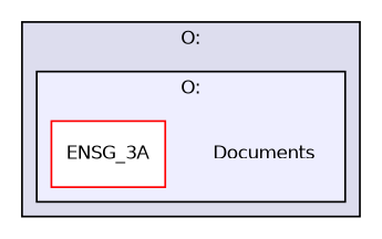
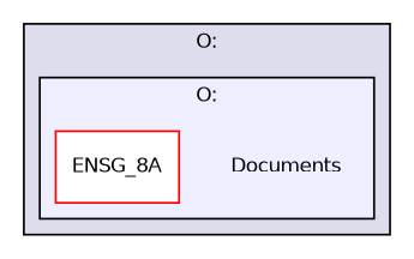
  digraph {
    compound=true
    node [fontname=Helvetica fontsize=10]
    n1 [label=Documents shape=plaintext]
-   n2 [color=red fillcolor=white label=ENSG_3A shape=box style=filled]
+   n2 [color=red fillcolor=white label=ENSG_8A shape=box style=filled]
    subgraph cluster_1 {
      bgcolor="#ddddee"
      fontname=Helvetica
      fontsize=10
      label="O:"
      pencolor=black
      subgraph cluster_2 {
        bgcolor="#eeeeff"
        fontname=Helvetica
        fontsize=10
        pencolor=black
        n1
        n2
      }
    }
  }
